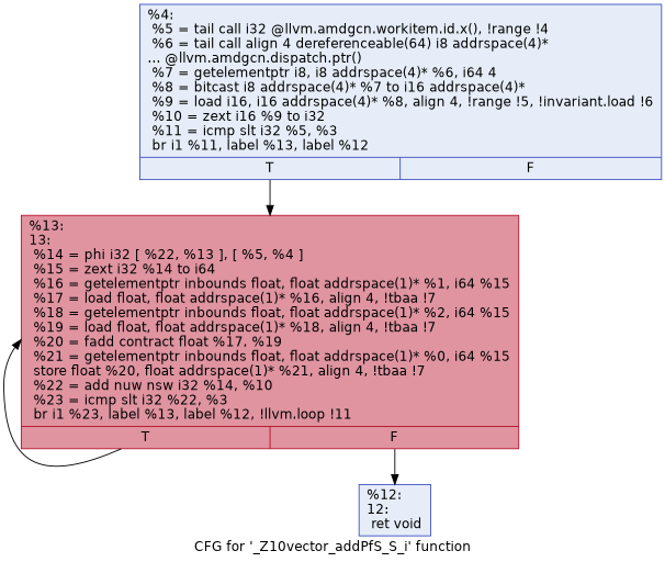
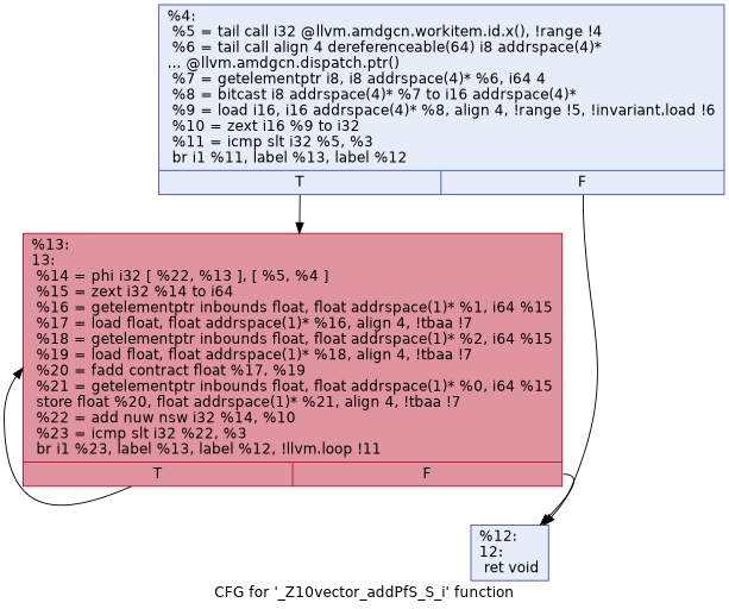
  digraph {
    label="CFG for '_Z10vector_addPfS_S_i' function"
    fontname="DejaVu Sans"
    node [color="#3d50c3ff" fillcolor="#c7d7f070" shape=record style=filled fontname="DejaVu Sans"]
    edge [tailport=s0 fontname="DejaVu Sans"]
    n1 [label="{%4:\l  %5 = tail call i32 @llvm.amdgcn.workitem.id.x(), !range !4\l  %6 = tail call align 4 dereferenceable(64) i8 addrspace(4)*\l... @llvm.amdgcn.dispatch.ptr()\l  %7 = getelementptr i8, i8 addrspace(4)* %6, i64 4\l  %8 = bitcast i8 addrspace(4)* %7 to i16 addrspace(4)*\l  %9 = load i16, i16 addrspace(4)* %8, align 4, !range !5, !invariant.load !6\l  %10 = zext i16 %9 to i32\l  %11 = icmp slt i32 %5, %3\l  br i1 %11, label %13, label %12\l|{<s0>T|<s1>F}}"]
    n2 [color="#b70d28ff" fillcolor="#b70d2870" label="{%13:\l13:                                               \l  %14 = phi i32 [ %22, %13 ], [ %5, %4 ]\l  %15 = zext i32 %14 to i64\l  %16 = getelementptr inbounds float, float addrspace(1)* %1, i64 %15\l  %17 = load float, float addrspace(1)* %16, align 4, !tbaa !7\l  %18 = getelementptr inbounds float, float addrspace(1)* %2, i64 %15\l  %19 = load float, float addrspace(1)* %18, align 4, !tbaa !7\l  %20 = fadd contract float %17, %19\l  %21 = getelementptr inbounds float, float addrspace(1)* %0, i64 %15\l  store float %20, float addrspace(1)* %21, align 4, !tbaa !7\l  %22 = add nuw nsw i32 %14, %10\l  %23 = icmp slt i32 %22, %3\l  br i1 %23, label %13, label %12, !llvm.loop !11\l|{<s0>T|<s1>F}}"]
    n3 [label="{%12:\l12:                                               \l  ret void\l}"]
    n1 -> n2
+   n1 -> n3 [tailport=s1]
    n2 -> n2
    n2 -> n3 [tailport=s1]
  }
